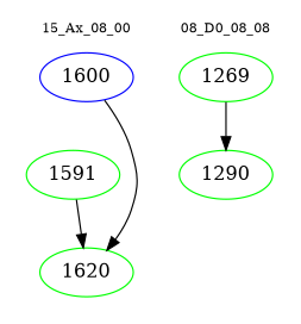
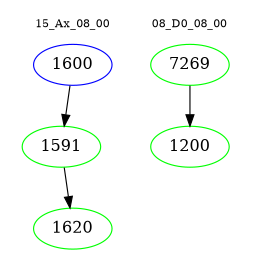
  digraph {
    node [color=green]
    edge [color=black]
    n1 [color=blue label=1600]
    n2 [label=1591]
    n3 [label=1620]
-   n4 [label=1269]
-   n5 [label=1290]
+   n4 [label=7269]
+   n5 [label=1200]
    subgraph cluster_1 {
      color=white
      fontsize=10
      label="15_Ax_08_00"
      n1
      n2
      n3
    }
    subgraph cluster_2 {
      color=white
      fontsize=10
-     label="08_D0_08_08"
+     label="08_D0_08_00"
      n4
      n5
    }
-   n1 -> n3
+   n1 -> n2
    n2 -> n3
    n4 -> n5
  }
